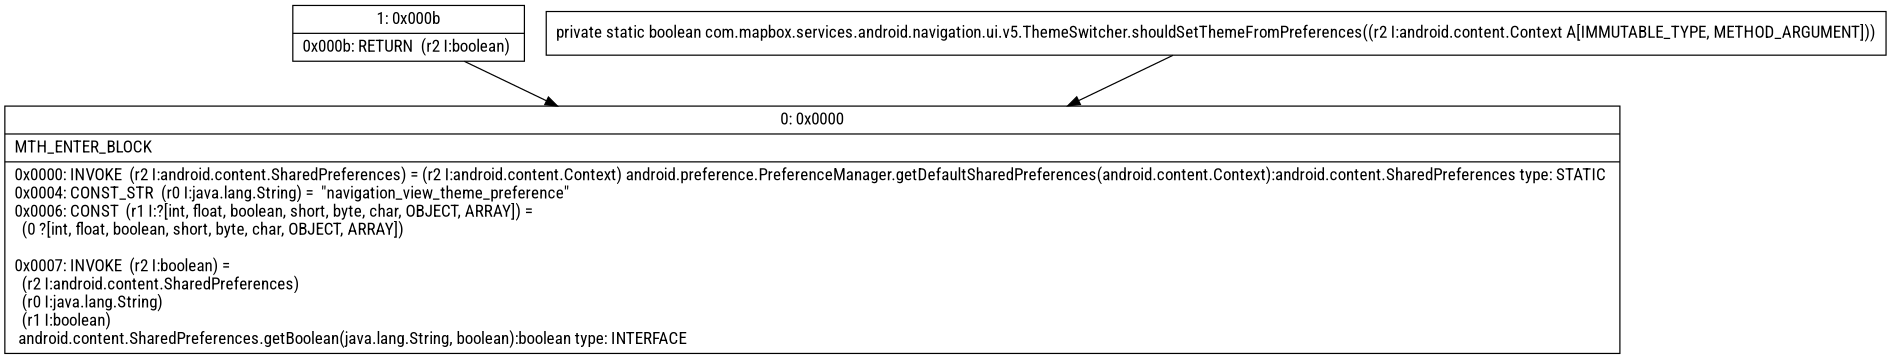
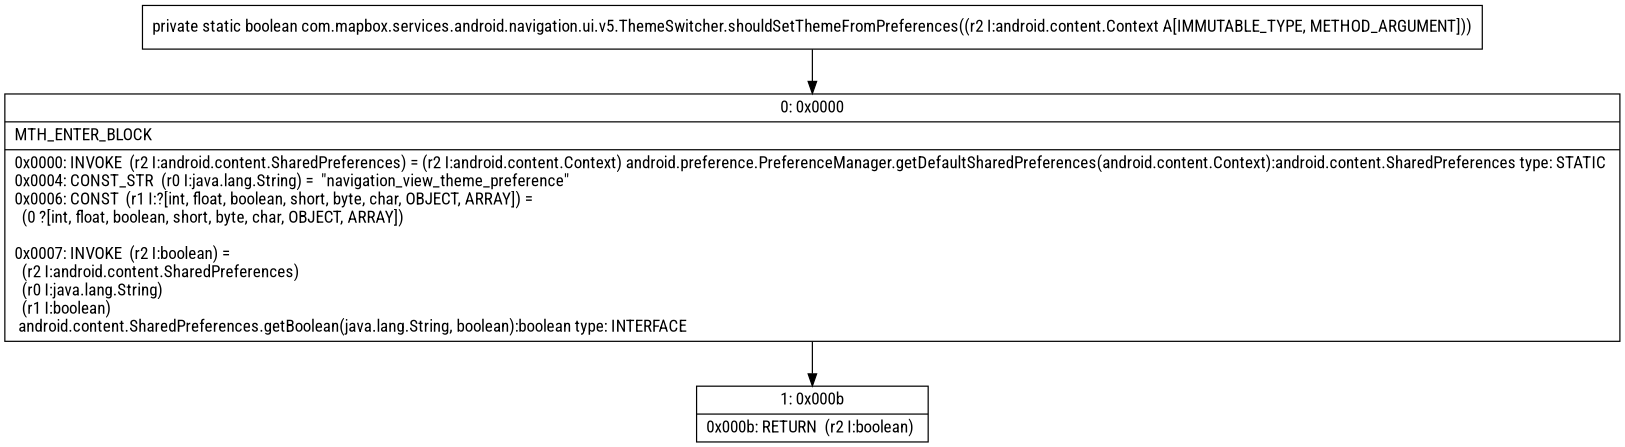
  digraph {
    fontname="Roboto Condensed"
    node [shape=record fontname="Roboto Condensed"]
    edge [fontname="Roboto Condensed"]
    n1 [label="{0\:\ 0x0000|MTH_ENTER_BLOCK\l|0x0000: INVOKE  (r2 I:android.content.SharedPreferences) = (r2 I:android.content.Context) android.preference.PreferenceManager.getDefaultSharedPreferences(android.content.Context):android.content.SharedPreferences type: STATIC \l0x0004: CONST_STR  (r0 I:java.lang.String) =  \"navigation_view_theme_preference\" \l0x0006: CONST  (r1 I:?[int, float, boolean, short, byte, char, OBJECT, ARRAY]) = \l  (0 ?[int, float, boolean, short, byte, char, OBJECT, ARRAY])\l \l0x0007: INVOKE  (r2 I:boolean) = \l  (r2 I:android.content.SharedPreferences)\l  (r0 I:java.lang.String)\l  (r1 I:boolean)\l android.content.SharedPreferences.getBoolean(java.lang.String, boolean):boolean type: INTERFACE \l}"]
    n2 [label="{1\:\ 0x000b|0x000b: RETURN  (r2 I:boolean) \l}"]
    n3 [label="{private static boolean com.mapbox.services.android.navigation.ui.v5.ThemeSwitcher.shouldSetThemeFromPreferences((r2 I:android.content.Context A[IMMUTABLE_TYPE, METHOD_ARGUMENT])) }"]
-   n2 -> n1
+   n1 -> n2
    n3 -> n1
  }
